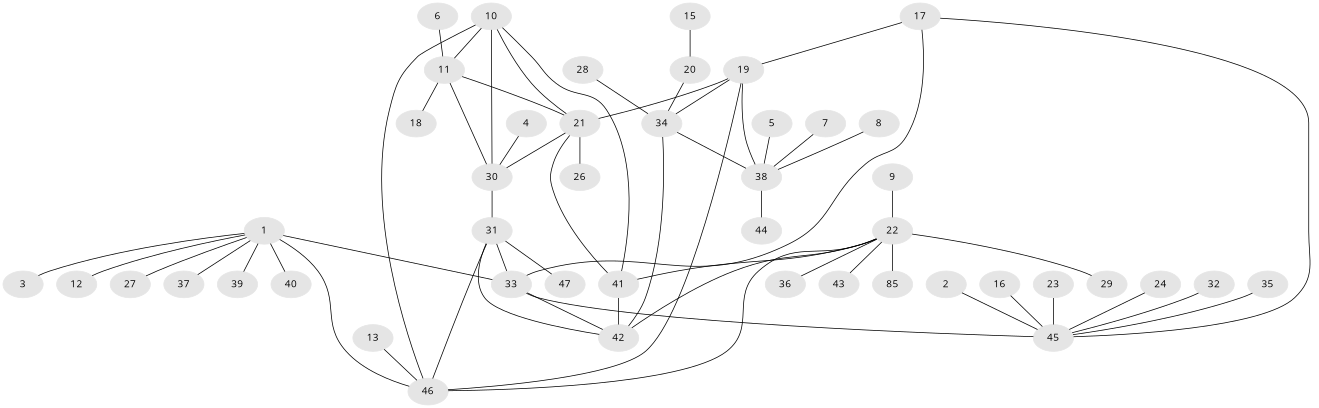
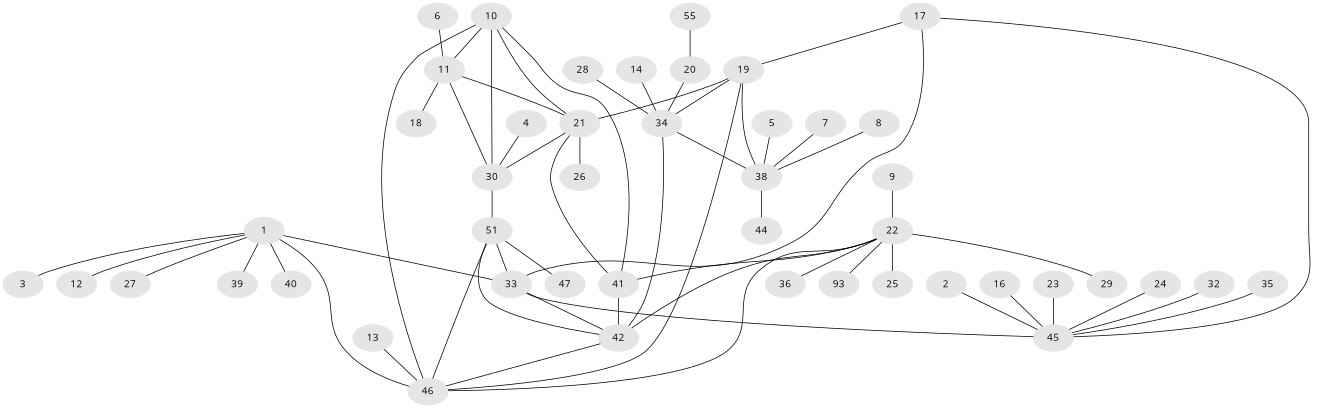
  graph {
    fontname="Open Sans"
    node [color=gray90 fontname="Open Sans" style=filled]
    edge [fontname="Open Sans" weight=1.0]
    1
    3
    12
    27
-   37
    39
    40
    46
    33
-   31
+   31 [label=51]
    42
    47
    2
    45
    4
    30
    5
    38
    44
    6
    11
    21
    18
    7
    8
    9
    22
    41
-   25 [label=85]
+   25
    29
    36
-   43
+   43 [label=93]
    10
    26
    13
+   14
    34
-   15
+   15 [label=55]
    20
    16
    17
    19
    23
    24
    28
    32
    35
    1 -- 3
    1 -- 12
    1 -- 27
-   1 -- 37
    1 -- 39
    1 -- 40
    1 -- 46 [weight=2.0]
    1 -- 33 [weight=2.0]
    33 -- 42
    33 -- 45 [weight=2.0]
    31 -- 46
    31 -- 33
    31 -- 42
    31 -- 47
+   42 -- 46
    2 -- 45
    4 -- 30
    30 -- 31
    5 -- 38
    38 -- 44
    6 -- 11
    11 -- 30
    11 -- 21
    11 -- 18
    21 -- 30
    21 -- 41
    21 -- 26
    7 -- 38
    8 -- 38
    9 -- 22
    22 -- 46
    22 -- 42 [weight=2.0]
    22 -- 41 [weight=2.0]
    22 -- 25
    22 -- 29
    22 -- 36
    22 -- 43
    41 -- 42
    10 -- 46
    10 -- 30
    10 -- 11
    10 -- 21
    10 -- 41
    13 -- 46
+   14 -- 34
    34 -- 42
    34 -- 38
    15 -- 20
    20 -- 34
    16 -- 45
    17 -- 33 [weight=2.0]
    17 -- 45
    17 -- 19
    19 -- 46
    19 -- 38 [weight=2.0]
    19 -- 21
    19 -- 34 [weight=2.0]
    23 -- 45
    24 -- 45
    28 -- 34
    32 -- 45
    35 -- 45
  }
